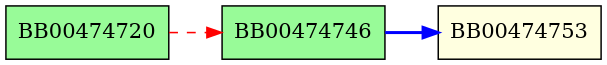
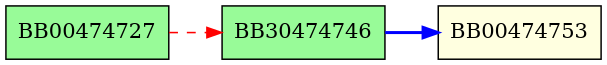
  digraph {
    rankdir=LR
    splines=ortho
    node [fillcolor=palegreen shape=box style=filled]
-   BB00474720
-   BB00474746
+   BB00474720 [label=BB00474727]
+   BB00474746 [label=BB30474746]
    BB00474753 [fillcolor=lightyellow]
    BB00474720 -> BB00474746 [color=red style=dashed]
    BB00474746 -> BB00474753 [color=blue style=bold]
  }
